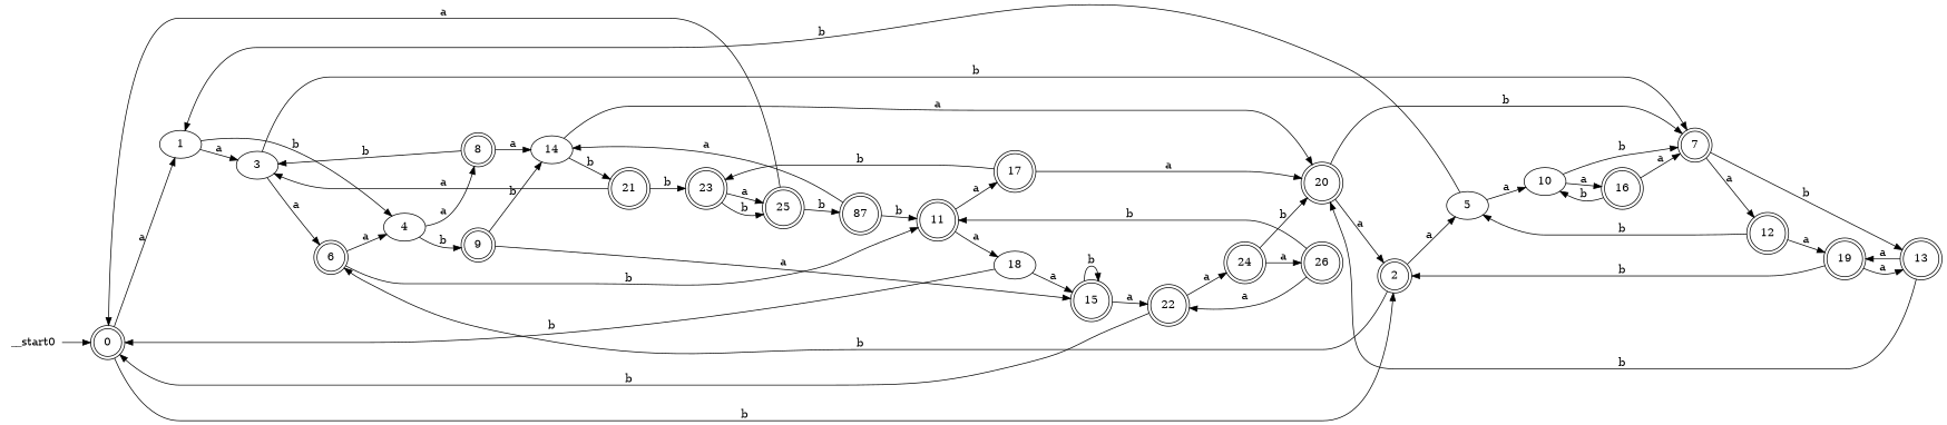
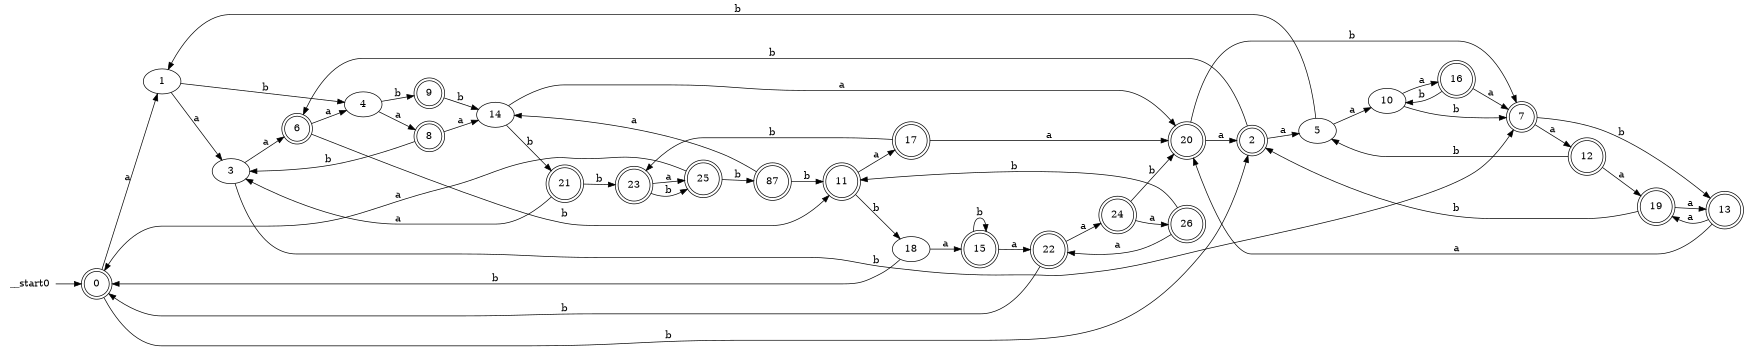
  digraph {
    fontname="DejaVu Serif"
    rankdir=LR
    node [fontname="DejaVu Serif" shape=doublecircle]
    edge [fontname="DejaVu Serif"]
    __start0 [shape=none]
    0
    1 [shape=""]
    2
    3 [shape=""]
    4 [shape=""]
    5 [shape=""]
    6
    7
    8
    9
    10 [shape=""]
    11
    12
    13
    14 [shape=""]
    15
    16
    17
    18 [shape=""]
    19
    20
    21
    22
    23
    24
    25
    26
    n29 [label=87]
    __start0 -> 0
    0 -> 1 [label=a]
    0 -> 2 [label=b]
    1 -> 3 [label=a]
    1 -> 4 [label=b]
    2 -> 5 [label=a]
    2 -> 6 [label=b]
    3 -> 6 [label=a]
    3 -> 7 [label=b]
    4 -> 8 [label=a]
    4 -> 9 [label=b]
    5 -> 1 [label=b]
    5 -> 10 [label=a]
    6 -> 4 [label=a]
    6 -> 11 [label=b]
    7 -> 12 [label=a]
    7 -> 13 [label=b]
    8 -> 3 [label=b]
    8 -> 14 [label=a]
    9 -> 14 [label=b]
-   9 -> 15 [label=a]
    10 -> 7 [label=b]
    10 -> 16 [label=a]
    11 -> 17 [label=a]
-   11 -> 18 [label=a]
+   11 -> 18 [label=b]
    12 -> 5 [label=b]
    12 -> 19 [label=a]
    13 -> 19 [label=a]
-   13 -> 20 [label=b]
+   13 -> 20 [label=a]
    14 -> 20 [label=a]
    14 -> 21 [label=b]
    15 -> 15 [label=b]
    15 -> 22 [label=a]
    16 -> 7 [label=a]
    16 -> 10 [label=b]
    17 -> 20 [label=a]
    17 -> 23 [label=b]
    18 -> 0 [label=b]
    18 -> 15 [label=a]
    19 -> 2 [label=b]
    19 -> 13 [label=a]
    20 -> 2 [label=a]
    20 -> 7 [label=b]
    21 -> 3 [label=a]
    21 -> 23 [label=b]
    22 -> 0 [label=b]
    22 -> 24 [label=a]
    23 -> 25 [label=a]
    23 -> 25 [label=b]
    24 -> 20 [label=b]
    24 -> 26 [label=a]
    25 -> 0 [label=a]
    25 -> n29 [label=b]
    26 -> 11 [label=b]
    26 -> 22 [label=a]
    n29 -> 11 [label=b]
    n29 -> 14 [label=a]
  }
